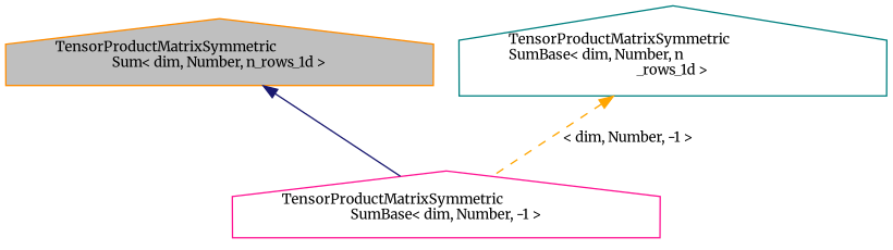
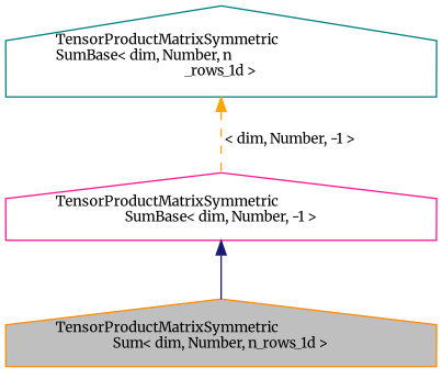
  digraph {
    fontname=Merriweather
    node [fillcolor=white fontname=Merriweather fontsize=10 shape=house style=filled]
    edge [dir=back fontname=Merriweather fontsize=10 labelfontname=Helvetica labelfontsize=10]
    n1 [color=darkorange fillcolor=grey75 fontcolor=black height=0.2 label="TensorProductMatrixSymmetric\lSum\< dim, Number, n_rows_1d \>" width=0.4]
    n2 [color=deeppink height=0.2 label="TensorProductMatrixSymmetric\lSumBase\< dim, Number, -1 \>" width=0.4]
    n3 [color=teal height=0.2 label="TensorProductMatrixSymmetric\lSumBase\< dim, Number, n\l_rows_1d \>" width=0.4]
-   n1 -> n2 [color=midnightblue style=solid]
+   n2 -> n1 [color=midnightblue style=solid]
    n3 -> n2 [color=orange label=" \< dim, Number, -1 \>" style=dashed]
  }
